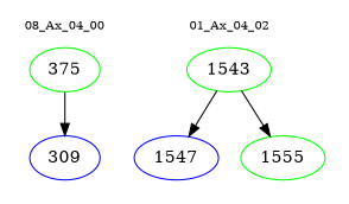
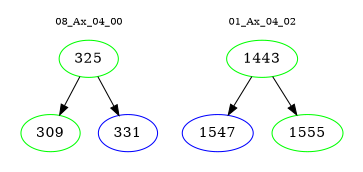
  digraph {
    node [color=green]
    edge [color=black]
-   n1 [label=375]
-   n2 [color=blue label=309]
-   n4 [label=1543]
+   n1 [label=325]
+   n2 [label=309]
+   n3 [color=blue label=331]
+   n4 [label=1443]
    n5 [color=blue label=1547]
    n6 [label=1555]
    subgraph cluster_1 {
      color=white
      fontsize=10
      label="08_Ax_04_00"
      n1
      n2
+     n3
    }
    subgraph cluster_2 {
      color=white
      fontsize=10
      label="01_Ax_04_02"
      n4
      n5
      n6
    }
    n1 -> n2
+   n1 -> n3
    n4 -> n5
    n4 -> n6
  }
